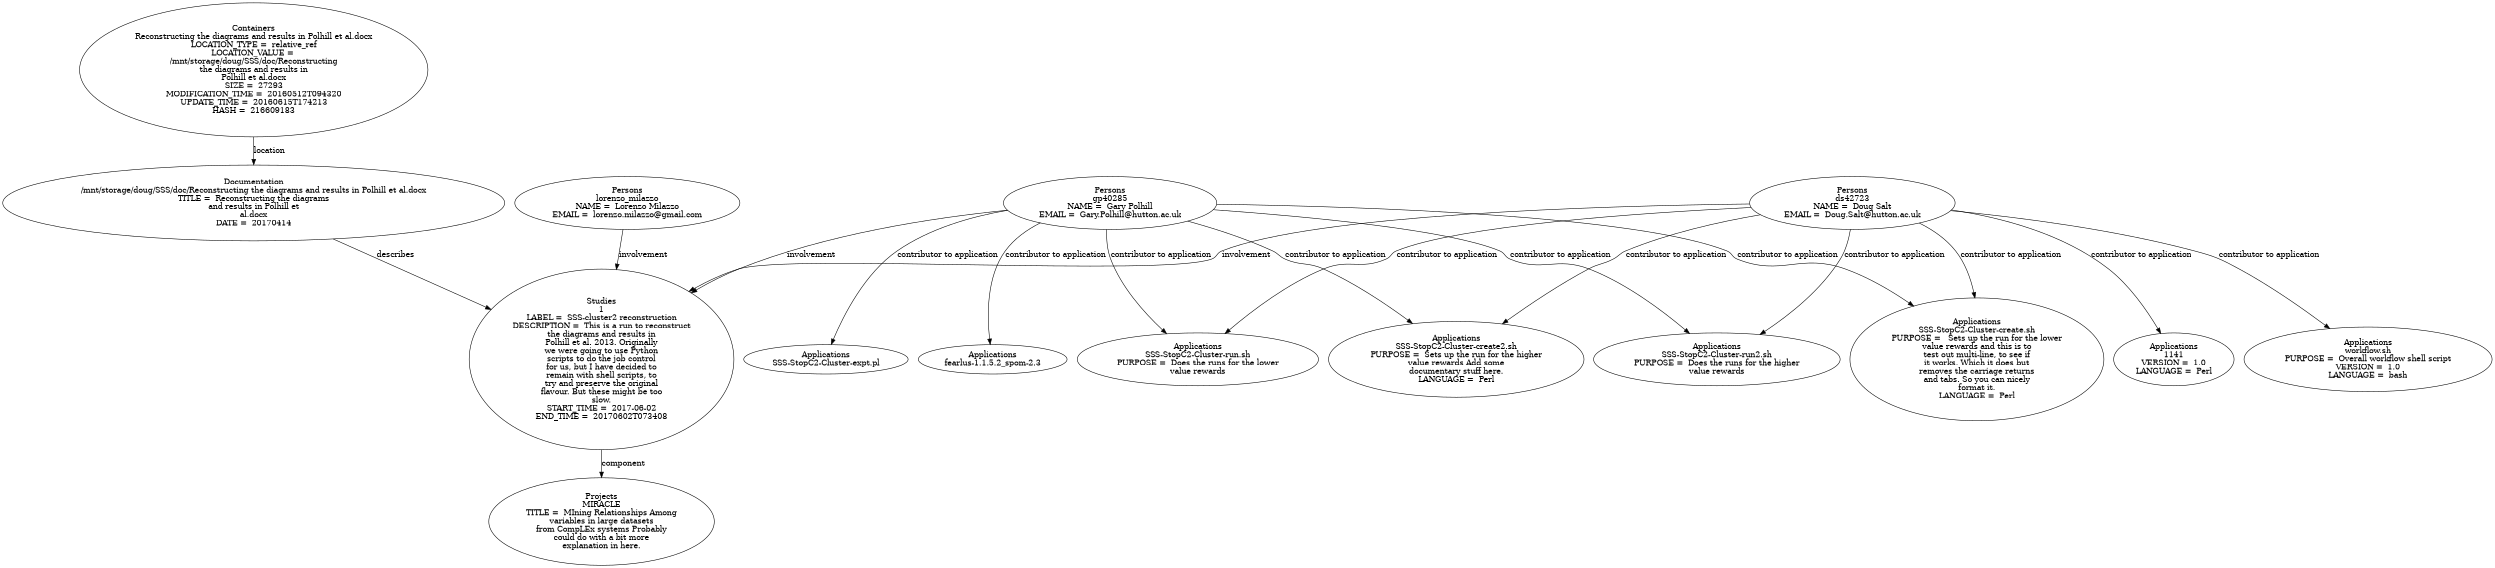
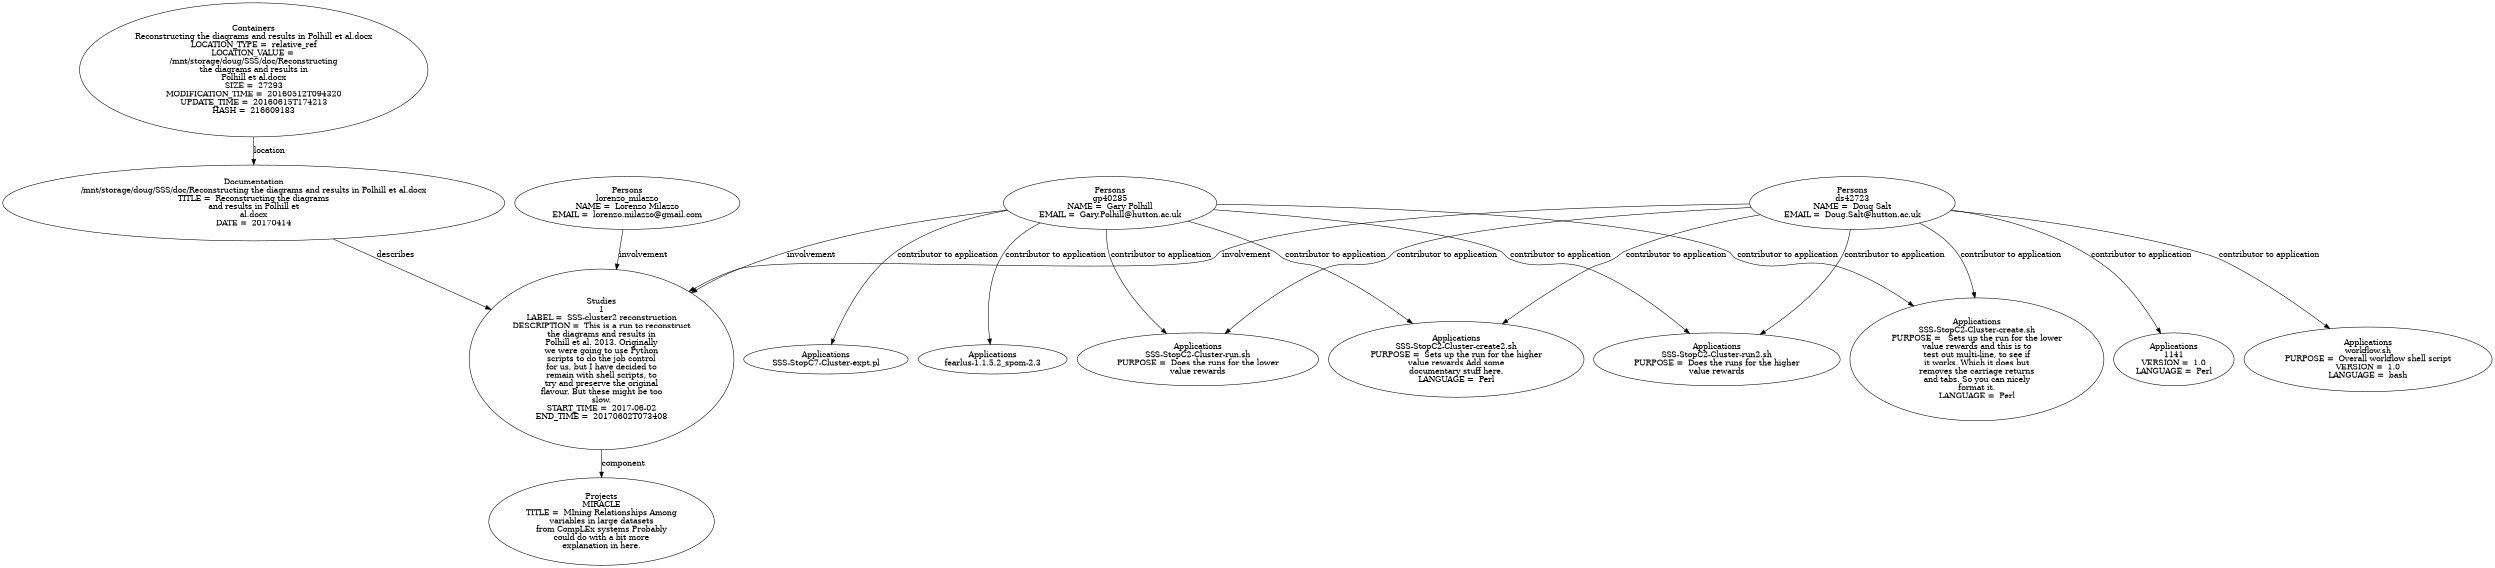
  digraph {
    n1 [label="Applications\nSSS-StopC2-Cluster-create.sh\nPURPOSE =   Sets up the run for the lower\nvalue rewards and this is to\ntest out multi-line, to see if\nit works. Which it does but\nremoves the carriage returns\nand tabs. So you can nicely\nformat it.\nLANGUAGE =  Perl"]
    n2 [label="Applications\nSSS-StopC2-Cluster-create2.sh\nPURPOSE =  Sets up the run for the higher\nvalue rewards Add some\ndocumentary stuff here.\nLANGUAGE =  Perl"]
    n3 [label="Documentation\n/mnt/storage/doug/SSS/doc/Reconstructing the diagrams and results in Polhill et al.docx\nTITLE =  Reconstructing the diagrams\nand results in Polhill et\nal.docx\nDATE =  20170414"]
    n4 [label="Studies\n1\nLABEL =  SSS-cluster2 reconstruction\nDESCRIPTION =  This is a run to reconstruct\nthe diagrams and results in\nPolhill et al. 2013. Originally\nwe were going to use Python\nscripts to do the job control\nfor us, but I have decided to\nremain with shell scripts, to\ntry and preserve the original\nflavour. But these might be too\nslow.\nSTART_TIME =  2017-06-02\nEND_TIME =  20170602T073408"]
    n5 [label="Projects\nMIRACLE\nTITLE =  MIning Relationships Among\nvariables in large datasets\nfrom CompLEx systems Probably\ncould do with a bit more\nexplanation in here."]
    n6 [label="Persons\ngp40285\nNAME =  Gary Polhill\nEMAIL =  Gary.Polhill@hutton.ac.uk"]
    n7 [label="Applications\nSSS-StopC2-Cluster-run.sh\nPURPOSE =  Does the runs for the lower\nvalue rewards"]
    n8 [label="Applications\nSSS-StopC2-Cluster-run2.sh\nPURPOSE =  Does the runs for the higher\nvalue rewards"]
-   n9 [label="Applications\nSSS-StopC2-Cluster-expt.pl"]
+   n9 [label="Applications\nSSS-StopC7-Cluster-expt.pl"]
    n10 [label="Applications\nfearlus-1.1.5.2_spom-2.3"]
    n11 [label="Applications\n1141\nVERSION =  1.0\nLANGUAGE =  Perl"]
    n12 [label="Containers\nReconstructing the diagrams and results in Polhill et al.docx\nLOCATION_TYPE =  relative_ref\nLOCATION_VALUE = \n/mnt/storage/doug/SSS/doc/Reconstructing\nthe diagrams and results in\nPolhill et al.docx\nSIZE =  27293\nMODIFICATION_TIME =  20160512T094320\nUPDATE_TIME =  20160615T174213\nHASH =  216609183"]
    n13 [label="Persons\nlorenzo_milazzo\nNAME =  Lorenzo Milazzo\nEMAIL =  lorenzo.milazzo@gmail.com"]
    n14 [label="Applications\nworkflow.sh\nPURPOSE =  Overall workflow shell script\nVERSION =  1.0\nLANGUAGE =  bash"]
    n15 [label="Persons\nds42723\nNAME =  Doug Salt\nEMAIL =  Doug.Salt@hutton.ac.uk"]
    n3 -> n4 [label=describes]
    n4 -> n5 [label=component]
    n6 -> n1 [label="contributor to application"]
    n6 -> n2 [label="contributor to application"]
    n6 -> n4 [label=involvement]
    n6 -> n7 [label="contributor to application"]
    n6 -> n8 [label="contributor to application"]
    n6 -> n9 [label="contributor to application"]
    n6 -> n10 [label="contributor to application"]
    n12 -> n3 [label=location]
    n13 -> n4 [label=involvement]
    n15 -> n1 [label="contributor to application"]
    n15 -> n2 [label="contributor to application"]
    n15 -> n4 [label=involvement]
    n15 -> n7 [label="contributor to application"]
    n15 -> n8 [label="contributor to application"]
    n15 -> n11 [label="contributor to application"]
    n15 -> n14 [label="contributor to application"]
  }
